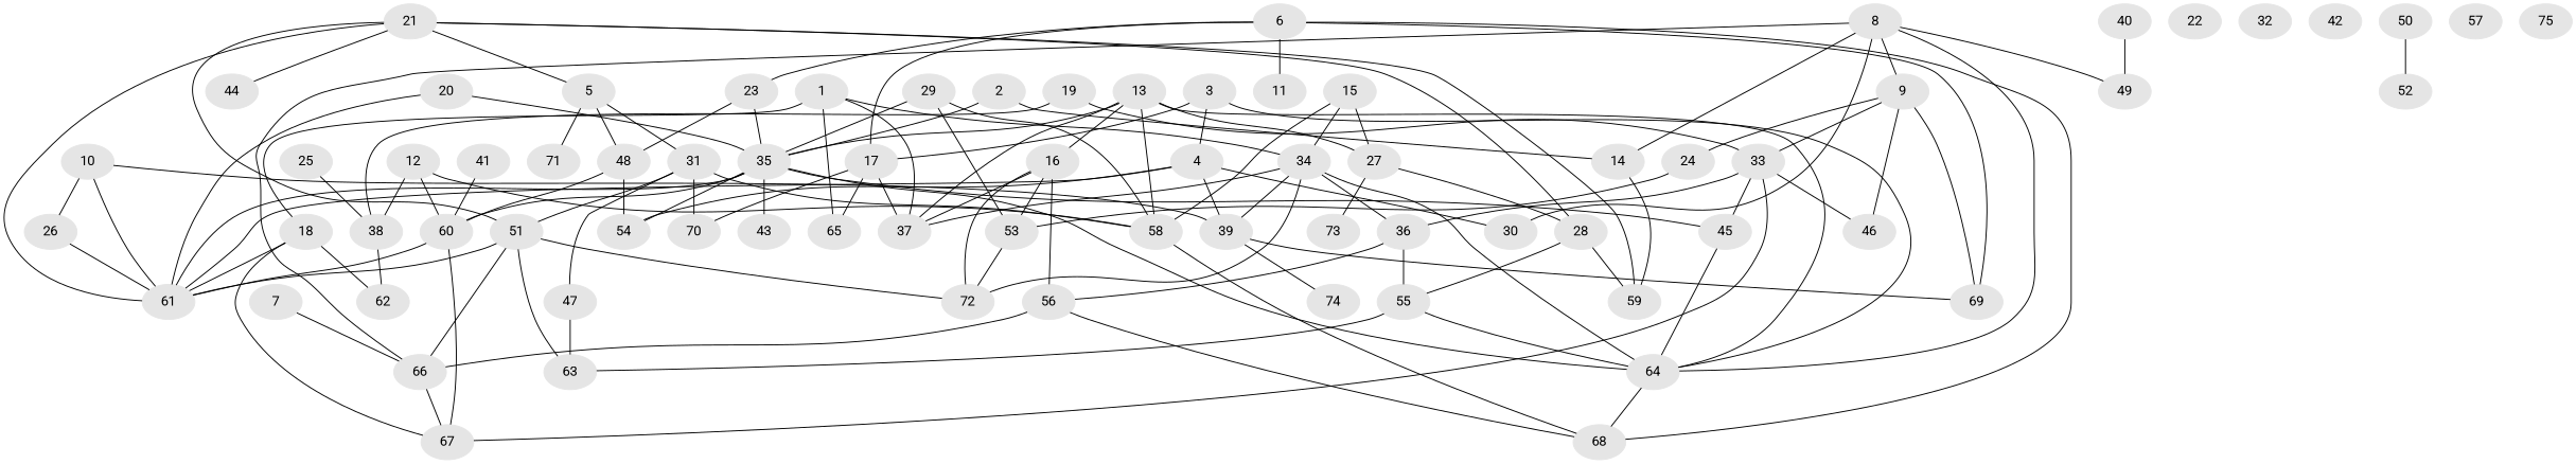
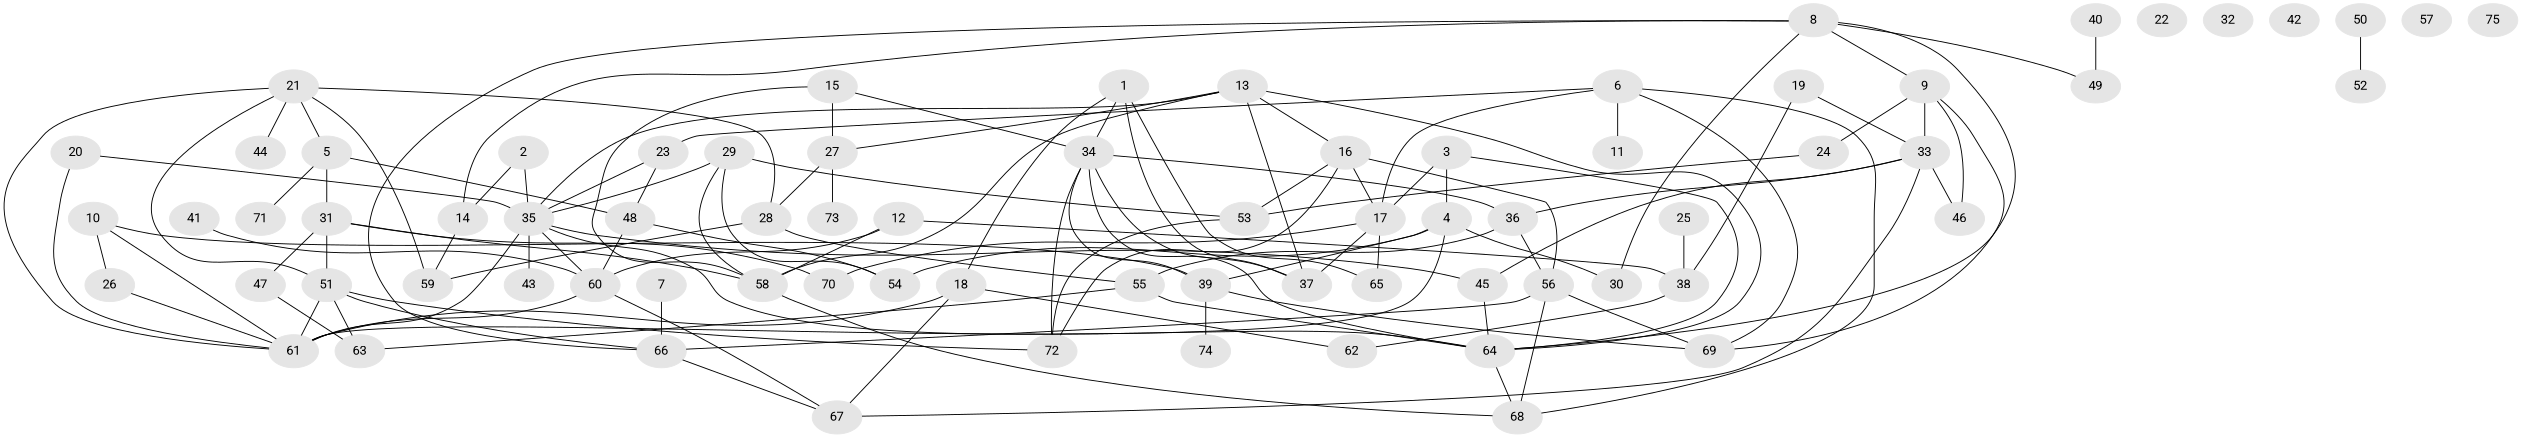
  graph {
    fontname=Roboto
    node [color=gray90 fontname=Roboto style=filled]
    edge [fontname=Roboto]
    1
    18
    34
    37
    65
    5
    31
    48
    71
    61
    62
    67
    64
    39
    72
    36
    2
    14
    35
    59
    60
    45
    43
    3
    4
    17
    30
    54
    70
    68
    69
    74
    53
    58
    51
    47
    6
    11
    23
    7
    66
    8
    9
    49
    24
    33
    46
    10
    26
    12
    38
    13
    16
    27
    56
    28
    73
    15
    19
    20
    21
    44
    55
    63
    22
    25
    29
    32
    40
    41
    42
    50
    52
    57
    75
    1 -- 18
    1 -- 34
    1 -- 37
    1 -- 65
    18 -- 61
    18 -- 62
    18 -- 67
    34 -- 37
    34 -- 64
    34 -- 39
    34 -- 72
    34 -- 36
    5 -- 31
    5 -- 48
    5 -- 71
    31 -- 70
    31 -- 58
    31 -- 51
    31 -- 47
    48 -- 60
    48 -- 54
    64 -- 68
    39 -- 69
    39 -- 74
    36 -- 56
    36 -- 55
    2 -- 14
    2 -- 35
    14 -- 59
    35 -- 61
    35 -- 64
    35 -- 60
    35 -- 45
    35 -- 43
    60 -- 61
    60 -- 67
    45 -- 64
    3 -- 64
    3 -- 4
    3 -- 17
    4 -- 61
    4 -- 39
    4 -- 30
    4 -- 54
    17 -- 37
    17 -- 65
    17 -- 70
    53 -- 72
    58 -- 68
    51 -- 61
    51 -- 72
    51 -- 66
    51 -- 63
    47 -- 63
    6 -- 17
    6 -- 68
    6 -- 69
    6 -- 11
    6 -- 23
    23 -- 48
    23 -- 35
    7 -- 66
    66 -- 67
    8 -- 64
    8 -- 14
    8 -- 30
    8 -- 66
    8 -- 9
    8 -- 49
    9 -- 69
    9 -- 24
    9 -- 33
    9 -- 46
    24 -- 53
    33 -- 67
    33 -- 36
    33 -- 45
    33 -- 46
    10 -- 61
    10 -- 39
    10 -- 26
    26 -- 61
    12 -- 60
    12 -- 58
    12 -- 38
    38 -- 62
    13 -- 37
    13 -- 64
    13 -- 35
    13 -- 58
    13 -- 16
    13 -- 27
-   16 -- 37
+   16 -- 17
    16 -- 72
    16 -- 53
    16 -- 56
    27 -- 28
    27 -- 73
    56 -- 68
+   56 -- 69
    56 -- 66
    28 -- 59
    28 -- 55
    15 -- 34
    15 -- 58
    15 -- 27
    19 -- 33
    19 -- 38
    20 -- 61
    20 -- 35
    21 -- 5
    21 -- 61
    21 -- 59
    21 -- 51
    21 -- 28
    21 -- 44
    55 -- 64
    55 -- 63
    25 -- 38
    29 -- 35
-   35 -- 54
+   29 -- 54
    29 -- 53
    29 -- 58
    40 -- 49
    41 -- 60
    50 -- 52
  }
